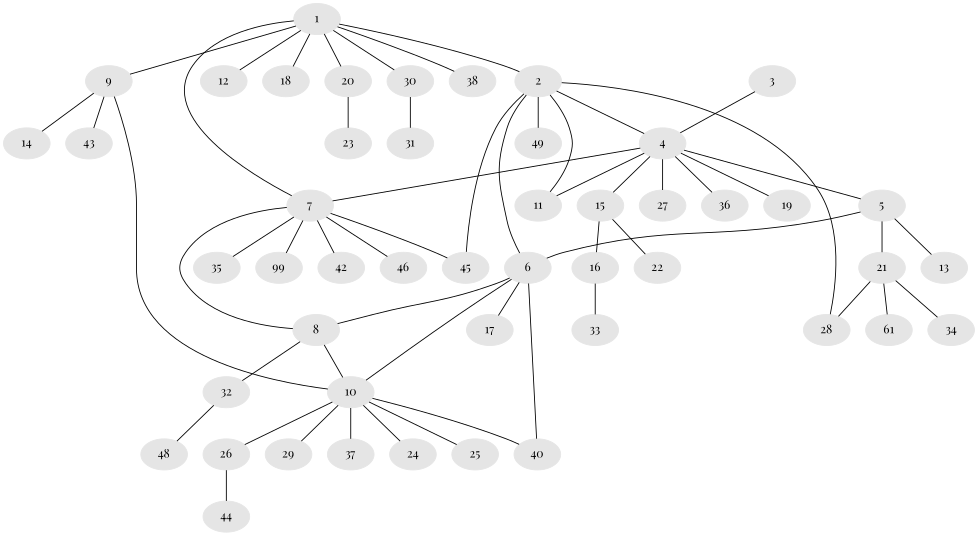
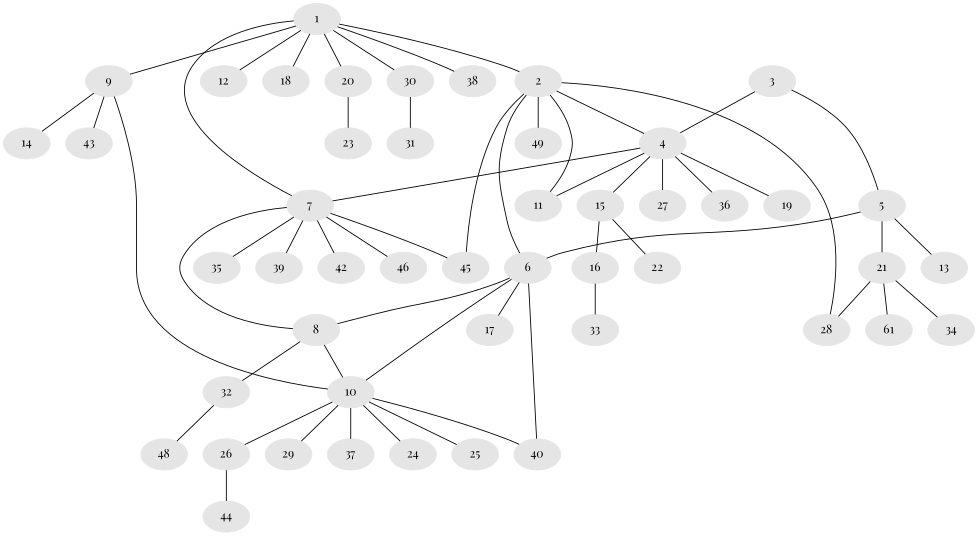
  graph {
    fontname="Playfair Display"
    node [color=gray90 fontname="Playfair Display" style=filled]
    edge [fontname="Playfair Display"]
    1
    2
    7
    9
    12
    18
    20
    30
    38
    6
    11
    28
    45
    49
    4
    8
    35
-   39 [label=99]
+   39
    42
    46
    10
    14
    43
    23
    31
    3
    5
    17
    40
    15
    19
    27
    36
    13
    21
    16
    22
    34
    n39 [label=61]
    32
    24
    25
    26
    29
    37
    48
    44
    33
    1 -- 2
    1 -- 7
    1 -- 9
    1 -- 12
    1 -- 18
    1 -- 20
    1 -- 30
    1 -- 38
    2 -- 6
    2 -- 11
    2 -- 28
    2 -- 45
    2 -- 49
    2 -- 4
    7 -- 45
    7 -- 8
    7 -- 35
    7 -- 39
    7 -- 42
    7 -- 46
    9 -- 10
    9 -- 14
    9 -- 43
    20 -- 23
    30 -- 31
    6 -- 8
    6 -- 10
    6 -- 17
    6 -- 40
    4 -- 7
    4 -- 11
    4 -- 15
    4 -- 19
    4 -- 27
    4 -- 36
    8 -- 10
    8 -- 32
    10 -- 40
    10 -- 24
    10 -- 25
    10 -- 26
    10 -- 29
    10 -- 37
    3 -- 4
-   4 -- 5
+   3 -- 5
    5 -- 6
    5 -- 13
    5 -- 21
    15 -- 16
    15 -- 22
    21 -- 28
    21 -- 34
    21 -- n39
    16 -- 33
    32 -- 48
    26 -- 44
  }
